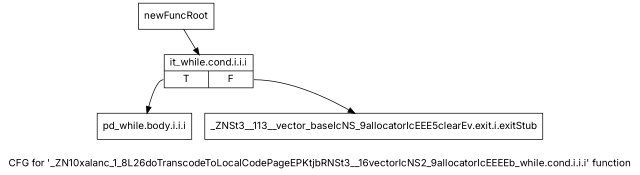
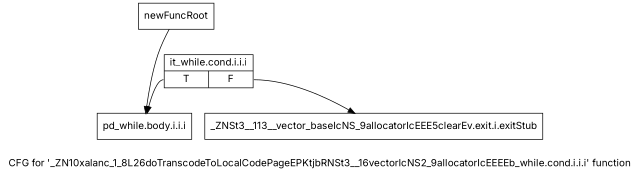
  digraph {
    fontname=Inter
    label="CFG for '_ZN10xalanc_1_8L26doTranscodeToLocalCodePageEPKtjbRNSt3__16vectorIcNS2_9allocatorIcEEEEb_while.cond.i.i.i' function"
    node [fontname=Inter shape=record]
    edge [fontname=Inter]
    n1 [label="{newFuncRoot}"]
    n2 [label="{it_while.cond.i.i.i|{<s0>T|<s1>F}}"]
    n3 [label="{_ZNSt3__113__vector_baseIcNS_9allocatorIcEEE5clearEv.exit.i.exitStub}"]
    n4 [label="{pd_while.body.i.i.i}"]
-   n1 -> n2
+   n1 -> n4
    n2 -> n3 [tailport=s1]
    n2 -> n4 [tailport=s0]
  }
